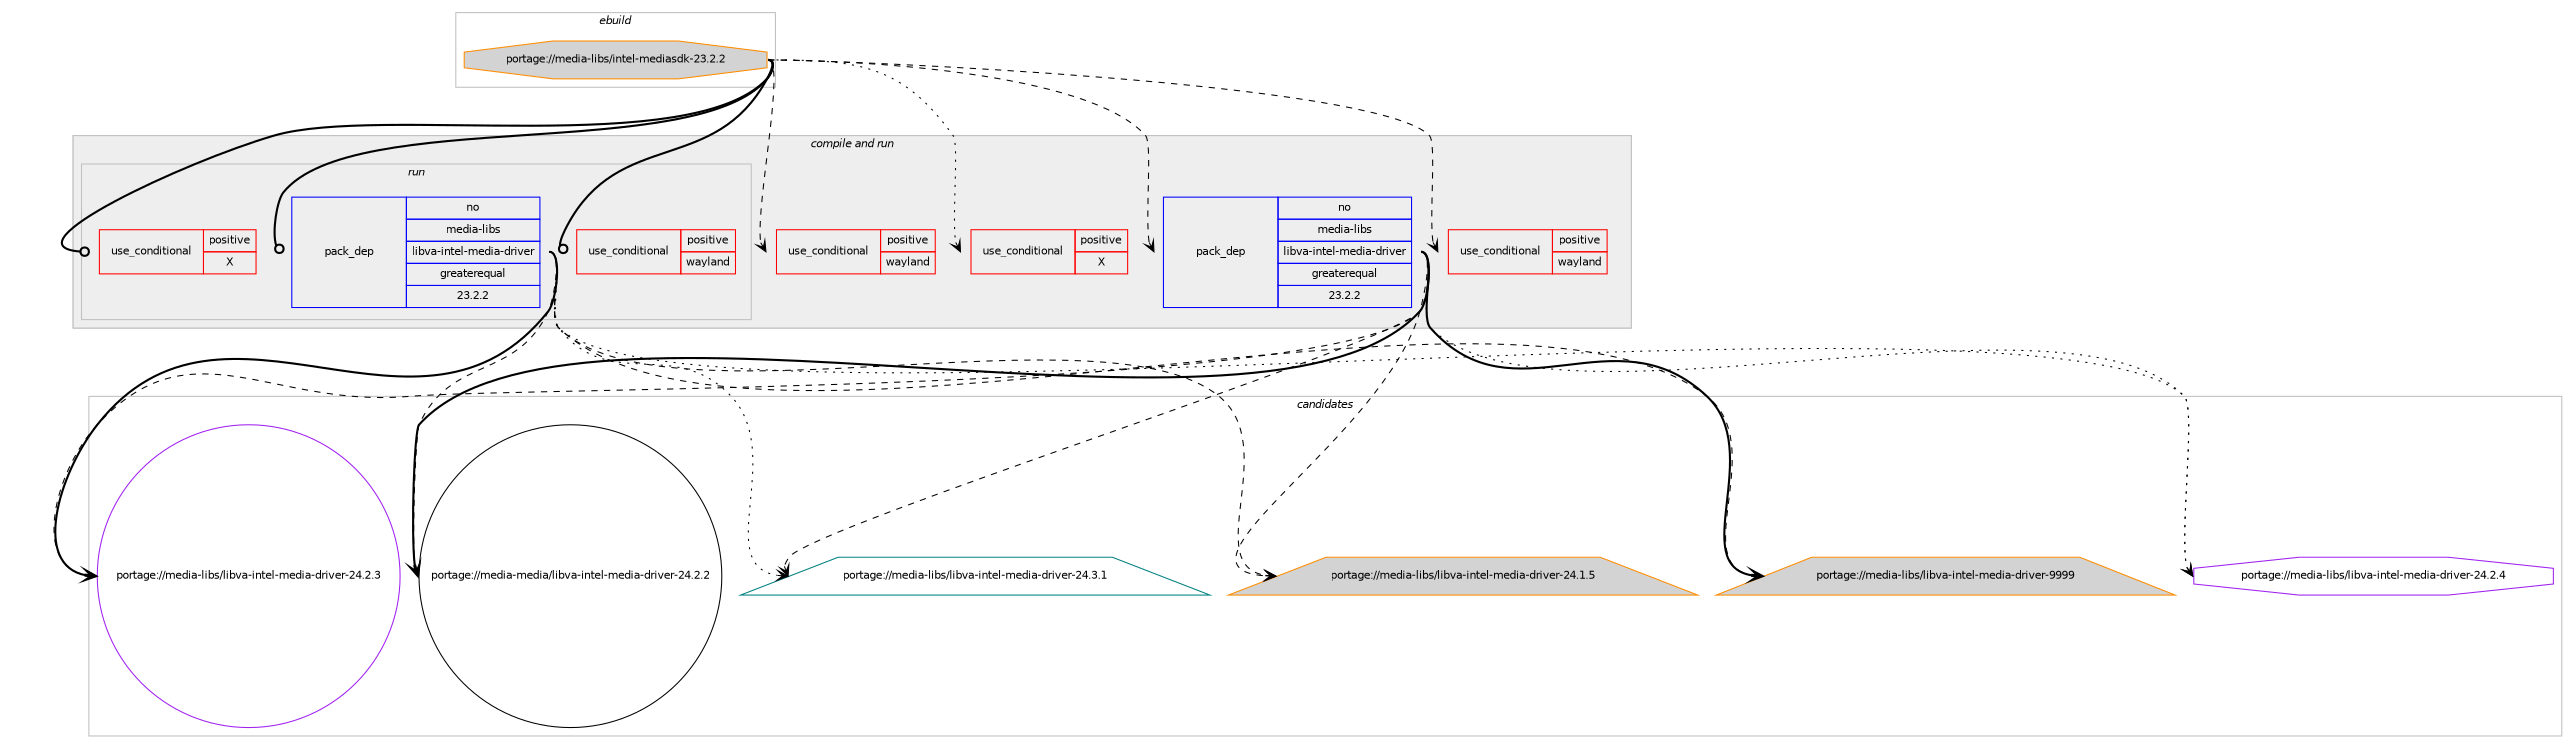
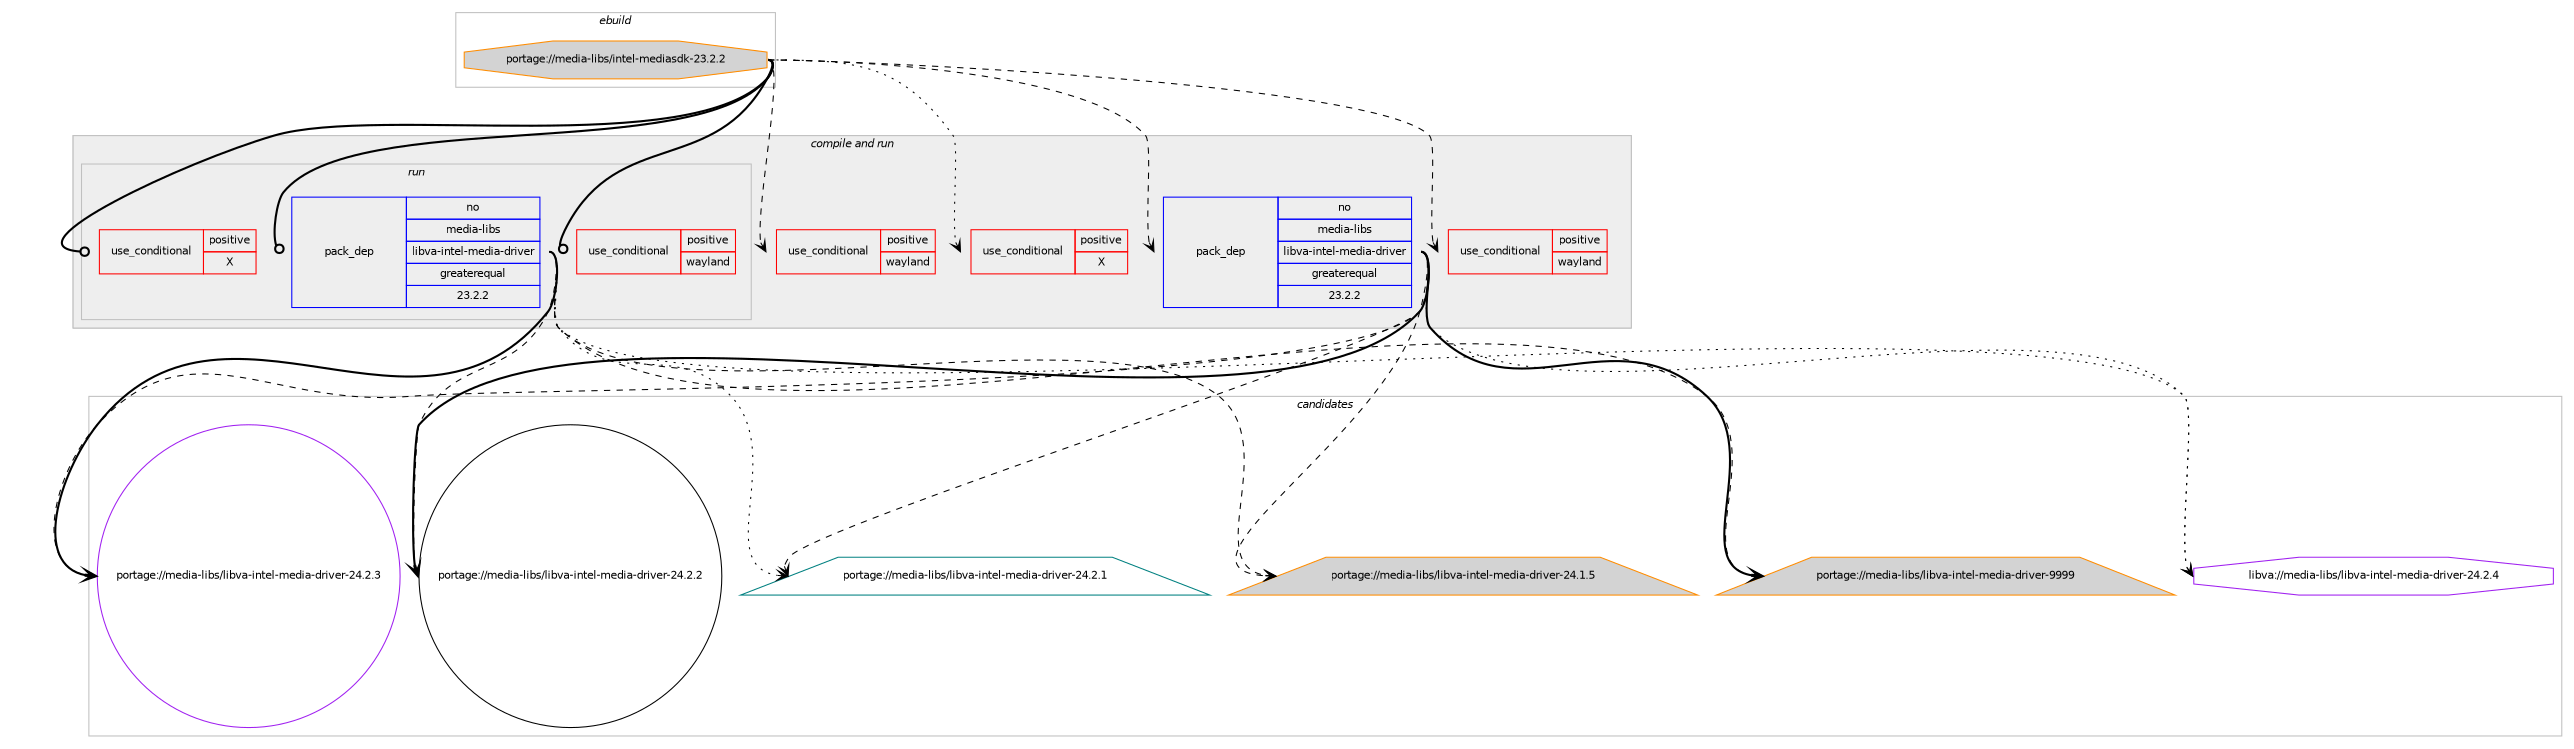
  digraph {
    compound=true
    concentrate=true
    fontname=Helvetica
    fontsize=10
    newrank=true
    rankdir=TB
    ranksep=1.5
    node [color=red fontname=Helvetica fontsize=10 shape=none]
    edge [arrowhead=vee headport=w style=dashed tailport=e weight=100]
    n1 [color=darkorange fillcolor=lightgrey label="portage://media-libs/intel-mediasdk-23.2.2" shape=octagon style=filled width=4]
    n2 [label=<<TABLE BORDER="0" CELLBORDER="1" CELLSPACING="0" CELLPADDING="4"><TR><TD ROWSPAN="3" CELLPADDING="10">use_conditional</TD></TR><TR><TD>positive</TD></TR><TR><TD>X</TD></TR></TABLE>>]
    n3 [label=<<TABLE BORDER="0" CELLBORDER="1" CELLSPACING="0" CELLPADDING="4"><TR><TD ROWSPAN="3" CELLPADDING="10">use_conditional</TD></TR><TR><TD>positive</TD></TR><TR><TD>wayland</TD></TR></TABLE>>]
    n4 [label=<<TABLE BORDER="0" CELLBORDER="1" CELLSPACING="0" CELLPADDING="4"><TR><TD ROWSPAN="3" CELLPADDING="10">use_conditional</TD></TR><TR><TD>positive</TD></TR><TR><TD>wayland</TD></TR></TABLE>>]
    n5 [color=blue label=<<TABLE BORDER="0" CELLBORDER="1" CELLSPACING="0" CELLPADDING="4" WIDTH="220"><TR><TD ROWSPAN="6" CELLPADDING="30">pack_dep</TD></TR><TR><TD WIDTH="110">no</TD></TR><TR><TD>media-libs</TD></TR><TR><TD>libva-intel-media-driver</TD></TR><TR><TD>greaterequal</TD></TR><TR><TD>23.2.2</TD></TR></TABLE>>]
    n6 [label=<<TABLE BORDER="0" CELLBORDER="1" CELLSPACING="0" CELLPADDING="4"><TR><TD ROWSPAN="3" CELLPADDING="10">use_conditional</TD></TR><TR><TD>positive</TD></TR><TR><TD>X</TD></TR></TABLE>>]
    n7 [label=<<TABLE BORDER="0" CELLBORDER="1" CELLSPACING="0" CELLPADDING="4"><TR><TD ROWSPAN="3" CELLPADDING="10">use_conditional</TD></TR><TR><TD>positive</TD></TR><TR><TD>wayland</TD></TR></TABLE>>]
    n8 [color=blue label=<<TABLE BORDER="0" CELLBORDER="1" CELLSPACING="0" CELLPADDING="4" WIDTH="220"><TR><TD ROWSPAN="6" CELLPADDING="30">pack_dep</TD></TR><TR><TD WIDTH="110">no</TD></TR><TR><TD>media-libs</TD></TR><TR><TD>libva-intel-media-driver</TD></TR><TR><TD>greaterequal</TD></TR><TR><TD>23.2.2</TD></TR></TABLE>>]
    n9 [color=darkorange fillcolor=lightgrey label="portage://media-libs/libva-intel-media-driver-24.1.5" shape=trapezium style=filled width=4]
-   n10 [color=teal fillcolor=white label="portage://media-libs/libva-intel-media-driver-24.3.1" shape=trapezium style=filled width=4]
-   n11 [color=black fillcolor=white label="portage://media-media/libva-intel-media-driver-24.2.2" shape=circle style=filled width=4]
+   n10 [color=teal fillcolor=white label="portage://media-libs/libva-intel-media-driver-24.2.1" shape=trapezium style=filled width=4]
+   n11 [color=black fillcolor=white label="portage://media-libs/libva-intel-media-driver-24.2.2" shape=circle style=filled width=4]
    n12 [color=purple fillcolor=white label="portage://media-libs/libva-intel-media-driver-24.2.3" shape=circle style=filled width=4]
-   n13 [color=purple fillcolor=white label="portage://media-libs/libva-intel-media-driver-24.2.4" shape=octagon style=filled width=4]
+   n13 [color=purple fillcolor=white label="libva://media-libs/libva-intel-media-driver-24.2.4" shape=octagon style=filled width=4]
    n14 [color=darkorange fillcolor=lightgrey label="portage://media-libs/libva-intel-media-driver-9999" shape=trapezium style=filled width=4]
    subgraph cluster_1 {
      color=gray
      label=<<i>ebuild</i>>
      rank=same
      n1
    }
    subgraph cluster_2 {
      color=gray
      label=<<i>dependencies</i>>
      subgraph cluster_3 {
        color=gray
        fillcolor="#eeeeee"
        label=<<i>compile</i>>
        style=filled
        subgraph sub_4 {
          color=gray
          fillcolor="#eeeeee"
          label=<<i>compile</i>>
          style=filled
          n2
        }
        subgraph sub_5 {
          color=gray
          fillcolor="#eeeeee"
          label=<<i>compile</i>>
          style=filled
          n3
        }
        subgraph sub_6 {
          color=gray
          fillcolor="#eeeeee"
          label=<<i>compile</i>>
          style=filled
          n4
        }
        subgraph sub_7 {
          color=gray
          fillcolor="#eeeeee"
          label=<<i>compile</i>>
          style=filled
          n5
        }
      }
      subgraph cluster_8 {
        color=gray
        fillcolor="#eeeeee"
        label=<<i>compile and run</i>>
        style=filled
      }
      subgraph cluster_9 {
        color=gray
        fillcolor="#eeeeee"
        label=<<i>run</i>>
        style=filled
        subgraph sub_10 {
          color=gray
          fillcolor="#eeeeee"
          label=<<i>run</i>>
          style=filled
          n6
        }
        subgraph sub_11 {
          color=gray
          fillcolor="#eeeeee"
          label=<<i>run</i>>
          style=filled
          n7
        }
        subgraph sub_12 {
          color=gray
          fillcolor="#eeeeee"
          label=<<i>run</i>>
          style=filled
          n8
        }
      }
    }
    subgraph cluster_13 {
      color=gray
      label=<<i>candidates</i>>
      rank=same
      subgraph sub_14 {
        color=black
        label=<<i>candidates</i>>
        nodesep=1
        rank=same
        n9
        n10
        n11
        n12
        n13
        n14
      }
      subgraph sub_15 {
        color=black
        label=<<i>candidates</i>>
        nodesep=1
        rank=same
        n9
        n10
        n11
        n12
        n13
        n14
      }
    }
    n1 -> n2 [style=dotted weight=20]
    n1 -> n3 [weight=20]
    n1 -> n4 [weight=20]
    n1 -> n5 [weight=20]
    n1 -> n6 [arrowhead=odot style=bold weight=20]
    n1 -> n7 [arrowhead=odot style=bold weight=20]
    n1 -> n8 [arrowhead=odot style=bold weight=20]
    n5 -> n9
    n5 -> n10
    n5 -> n11 [style=bold]
    n5 -> n12
    n5 -> n13 [style=dotted]
    n5 -> n14 [style=bold]
    n8 -> n9
    n8 -> n10 [style=dotted]
    n8 -> n11
    n8 -> n12 [style=bold]
    n8 -> n13 [style=dotted]
    n8 -> n14
  }
